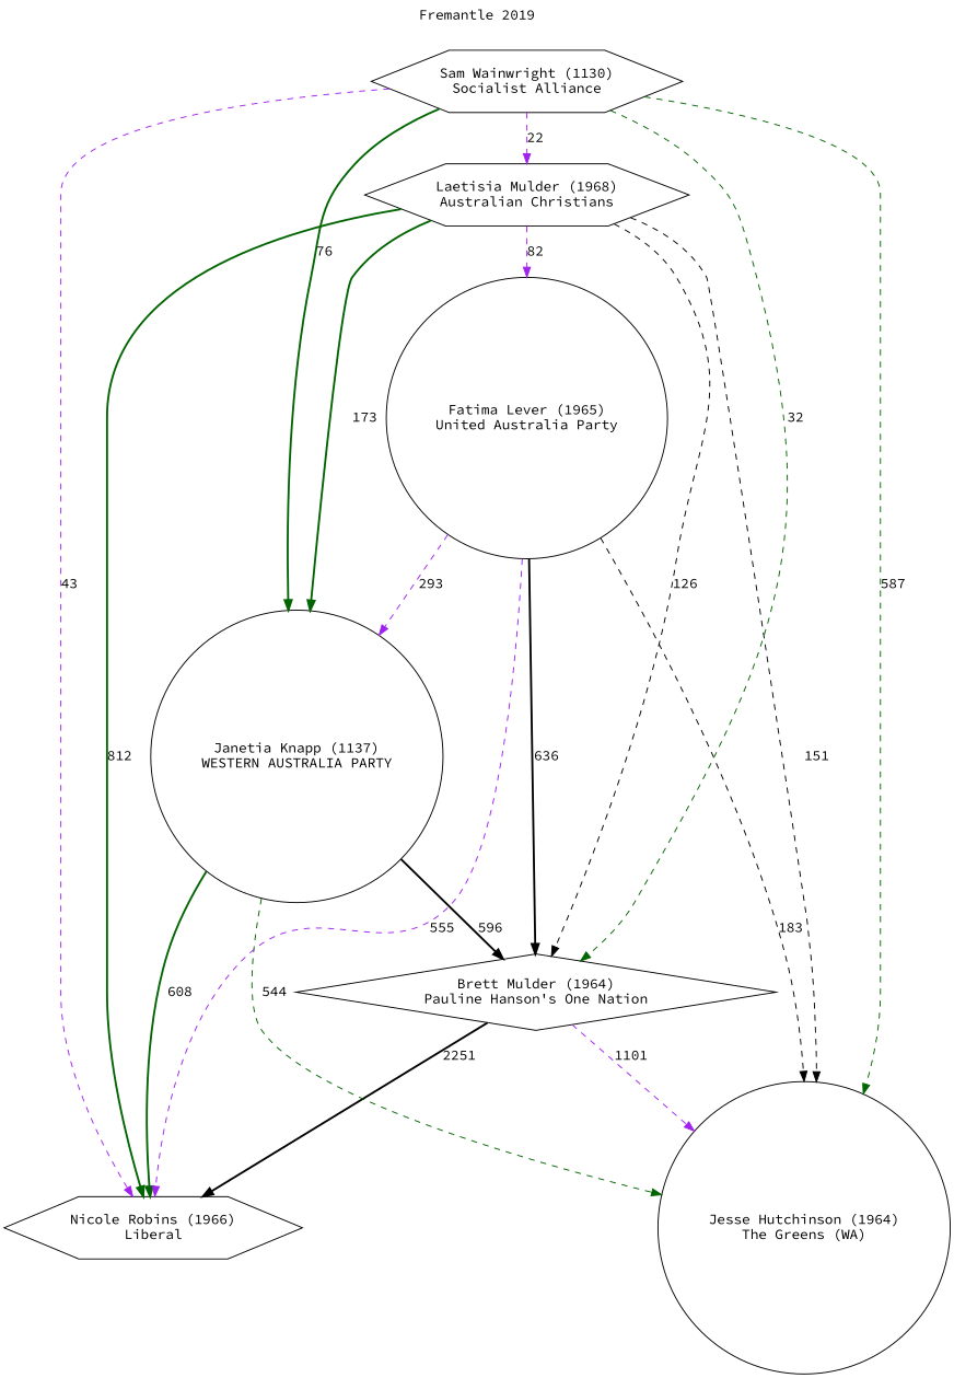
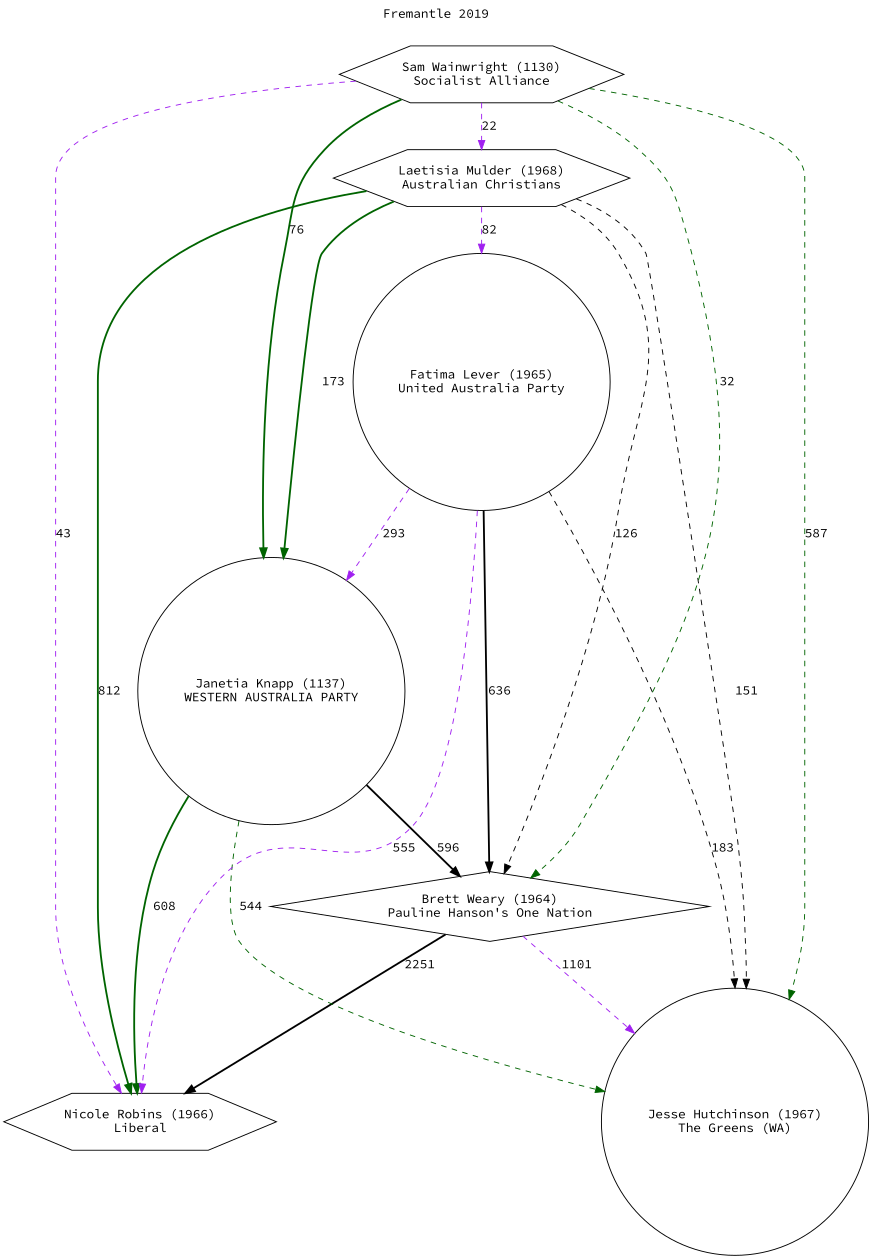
  digraph {
    fontname="Source Code Pro"
    label="Fremantle 2019"
    labelloc=t
    mclimit=10
    node [fontname="Source Code Pro" shape=hexagon]
    edge [color=darkgreen fontname="Source Code Pro" style=dashed]
    n1 [label="Nicole Robins (1966)\nLiberal"]
-   n2 [label="Jesse Hutchinson (1964)\nThe Greens (WA)" shape=circle]
-   n3 [label="Brett Mulder (1964)\nPauline Hanson's One Nation" shape=diamond]
+   n2 [label="Jesse Hutchinson (1967)\nThe Greens (WA)" shape=circle]
+   n3 [label="Brett Weary (1964)\nPauline Hanson's One Nation" shape=diamond]
    n4 [label="Janetia Knapp (1137)\nWESTERN AUSTRALIA PARTY" shape=circle]
    n5 [label="Fatima Lever (1965)\nUnited Australia Party" shape=circle]
    n6 [label="Laetisia Mulder (1968)\nAustralian Christians"]
    n7 [label="Sam Wainwright (1130)\nSocialist Alliance"]
    n3 -> n1 [color=black label=2251 style=bold]
    n3 -> n2 [color=purple label=1101]
    n4 -> n1 [label=608 style=bold]
    n4 -> n2 [label=544]
    n4 -> n3 [color=black label=596 style=bold]
    n5 -> n1 [color=purple label=555]
    n5 -> n2 [color=black label=183]
    n5 -> n3 [color=black label=636 style=bold]
    n5 -> n4 [color=purple label=293]
    n6 -> n1 [label=812 style=bold]
    n6 -> n2 [color=black label=151]
    n6 -> n3 [color=black label=126]
    n6 -> n4 [label=173 style=bold]
    n6 -> n5 [color=purple label=82]
    n7 -> n1 [color=purple label=43]
    n7 -> n2 [label=587]
    n7 -> n3 [label=32]
    n7 -> n4 [label=76 style=bold]
    n7 -> n6 [color=purple label=22]
  }
